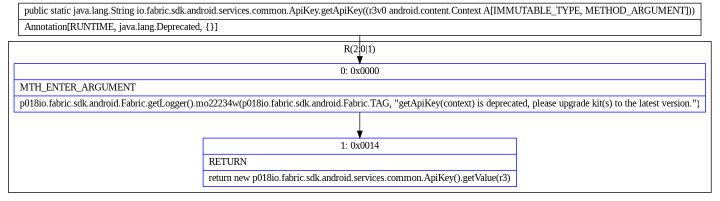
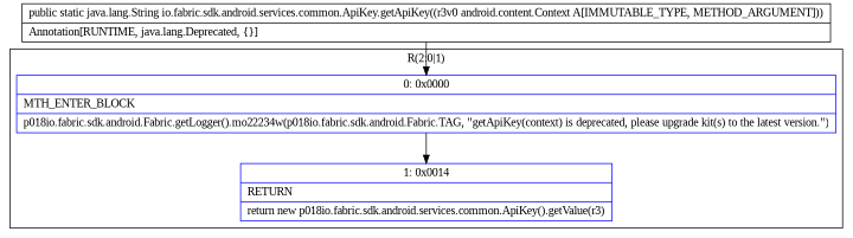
  digraph {
    fontname="Liberation Serif"
    node [color=blue shape=record fontname="Liberation Serif"]
    edge [fontname="Liberation Serif"]
-   n1 [label="{0\:\ 0x0000|MTH_ENTER_ARGUMENT\l|p018io.fabric.sdk.android.Fabric.getLogger().mo22234w(p018io.fabric.sdk.android.Fabric.TAG, \"getApiKey(context) is deprecated, please upgrade kit(s) to the latest version.\")\l}"]
+   n1 [label="{0\:\ 0x0000|MTH_ENTER_BLOCK\l|p018io.fabric.sdk.android.Fabric.getLogger().mo22234w(p018io.fabric.sdk.android.Fabric.TAG, \"getApiKey(context) is deprecated, please upgrade kit(s) to the latest version.\")\l}"]
    n2 [label="{1\:\ 0x0014|RETURN\l|return new p018io.fabric.sdk.android.services.common.ApiKey().getValue(r3)\l}"]
    n3 [label="{public static java.lang.String io.fabric.sdk.android.services.common.ApiKey.getApiKey((r3v0 android.content.Context A[IMMUTABLE_TYPE, METHOD_ARGUMENT]))  | Annotation[RUNTIME, java.lang.Deprecated, \{\}]\l}" color=""]
    subgraph cluster_1 {
      label="R(2:0|1)"
      n1
      n2
    }
    n1 -> n2
    n3 -> n1
  }
